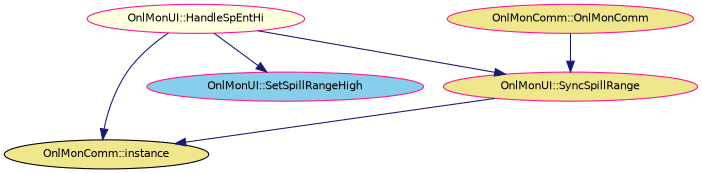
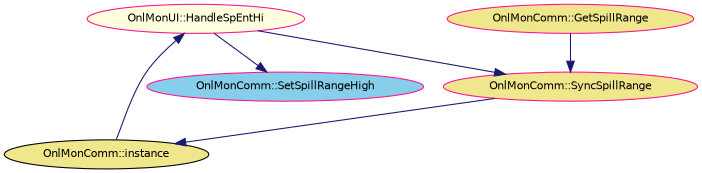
  digraph {
    fontname="DejaVu Sans"
    rankdir=TB
    node [color=deeppink fillcolor=khaki fontname="DejaVu Sans" fontsize=10 shape=ellipse style=filled]
    edge [color=midnightblue fontname="DejaVu Sans" fontsize=10 labelfontname=FreeSans labelfontsize=10 style=solid]
    n1 [fillcolor=lightyellow fontcolor=black height=0.2 label="OnlMonUI::HandleSpEntHi" width=0.4]
    n2 [color=black height=0.2 label="OnlMonComm::instance" width=0.4]
-   n3 [fillcolor=skyblue height=0.2 label="OnlMonUI::SetSpillRangeHigh" width=0.4]
-   n4 [height=0.2 label="OnlMonUI::SyncSpillRange" width=0.4]
-   n5 [height=0.2 label="OnlMonComm::OnlMonComm" width=0.4]
-   n1 -> n2
+   n3 [fillcolor=skyblue height=0.2 label="OnlMonComm::SetSpillRangeHigh" width=0.4]
+   n4 [height=0.2 label="OnlMonComm::SyncSpillRange" width=0.4]
+   n5 [height=0.2 label="OnlMonComm::GetSpillRange" width=0.4]
+   n2 -> n1
    n1 -> n3
    n1 -> n4
    n4 -> n2
    n5 -> n4
  }
